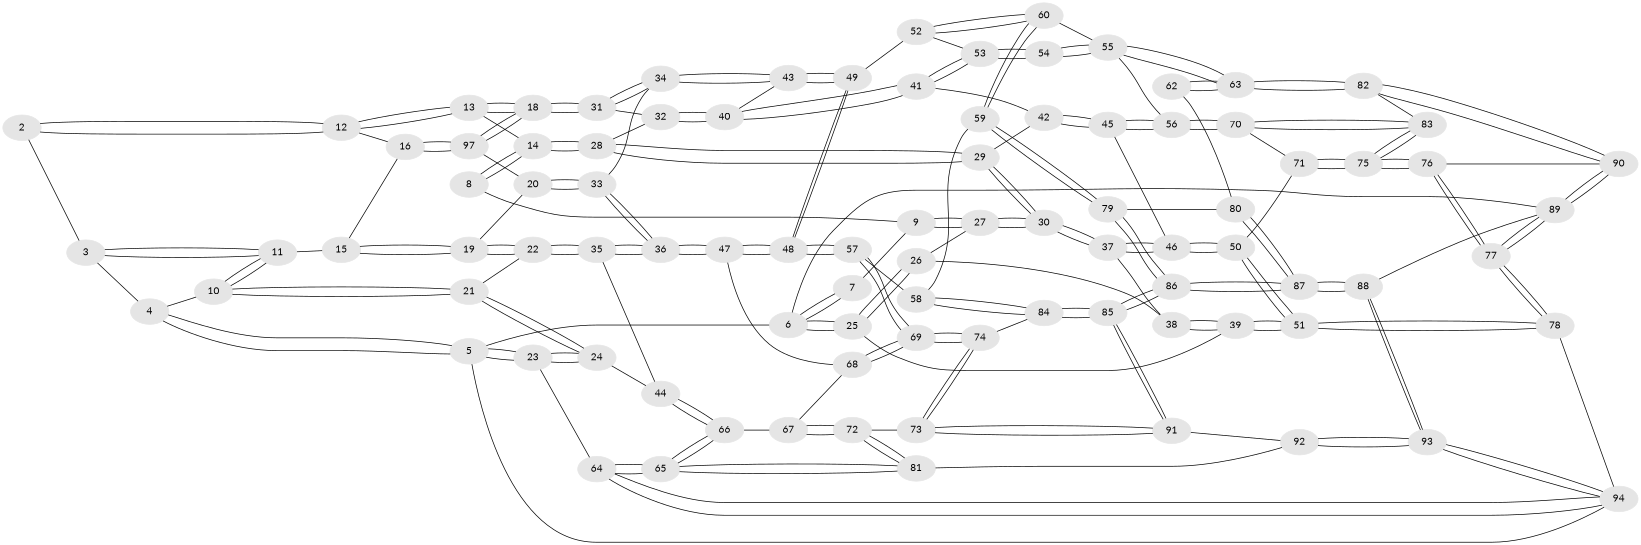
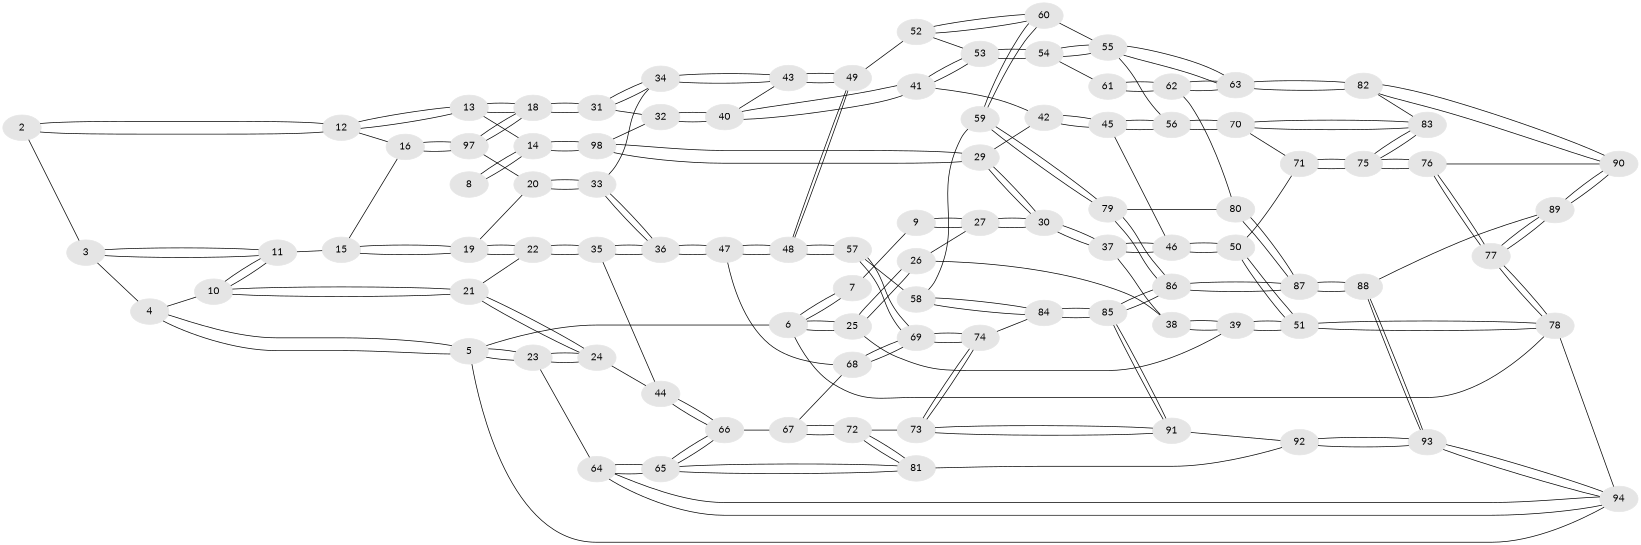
  graph {
    fontname=Lato
    rankdir=LR
    node [color=gray90 fontname=Lato style=filled]
    edge [fontname=Lato]
    2
    3
    12
    8
    9
    14
    4
    11
    13
    16
    5
    10
    15
    6
    23
    94
    21
    7
    25
    78
    24
    64
    26
    39
    27
-   28
+   28 [label=98]
    30
    22
    19
    18
    n31 [label=97]
    31
    29
    32
    20
    33
    34
    35
    36
    44
    65
    66
    38
    51
    37
    42
    40
    45
    46
    43
    41
    47
    49
    48
    68
    50
    53
    54
    56
    52
    67
    70
    71
    57
    69
    58
    60
    75
    55
+   61
    63
    62
    82
    83
    59
    84
    74
    79
    85
    80
    86
    87
    90
    81
    92
    72
    73
    76
    91
    77
    89
    88
    93
    2 -- 3
    2 -- 12
    2 -- 12
    3 -- 4
    3 -- 11
    3 -- 11
    12 -- 13
    12 -- 13
    12 -- 16
-   8 -- 9
    8 -- 14
    8 -- 14
    9 -- 27
    9 -- 27
    14 -- 28
    14 -- 28
    4 -- 5
    4 -- 5
    4 -- 10
    11 -- 15
    13 -- 14
    13 -- 18
    13 -- 18
    16 -- n31
    16 -- n31
    5 -- 6
    5 -- 23
    5 -- 23
    5 -- 94
    10 -- 11
    10 -- 11
    10 -- 21
    10 -- 21
    15 -- 16
    15 -- 19
    15 -- 19
    6 -- 7
    6 -- 7
    6 -- 25
    6 -- 25
-   6 -- 89
+   6 -- 78
    23 -- 24
    23 -- 24
    23 -- 64
    21 -- 24
    21 -- 24
    21 -- 22
    7 -- 9
    25 -- 26
    25 -- 26
    25 -- 39
    78 -- 94
    24 -- 44
    64 -- 94
    64 -- 94
    64 -- 65
    64 -- 65
    26 -- 27
    26 -- 38
    39 -- 51
    39 -- 51
    27 -- 30
    27 -- 30
    28 -- 29
    28 -- 29
    28 -- 32
    30 -- 37
    30 -- 37
    22 -- 35
    22 -- 35
    19 -- 22
    19 -- 22
    19 -- 20
    18 -- 31
    18 -- 31
    n31 -- 18
    n31 -- 18
    n31 -- 20
    31 -- 32
    31 -- 34
    31 -- 34
    29 -- 30
    29 -- 30
    29 -- 42
    32 -- 40
    32 -- 40
    20 -- 33
    20 -- 33
    33 -- 34
    33 -- 36
    33 -- 36
    34 -- 43
    34 -- 43
    35 -- 36
    35 -- 36
    35 -- 44
    36 -- 47
    36 -- 47
    44 -- 66
    44 -- 66
    65 -- 66
    65 -- 66
    65 -- 81
    65 -- 81
    66 -- 67
    38 -- 39
    38 -- 39
    51 -- 78
    51 -- 78
    37 -- 38
    37 -- 46
    37 -- 46
    42 -- 45
    42 -- 45
    40 -- 43
    40 -- 41
    40 -- 41
    45 -- 46
    45 -- 56
    45 -- 56
    46 -- 50
    46 -- 50
    43 -- 49
    43 -- 49
    41 -- 42
    41 -- 53
    41 -- 53
    47 -- 48
    47 -- 48
    47 -- 68
    49 -- 52
    48 -- 49
    48 -- 49
    48 -- 57
    48 -- 57
    68 -- 69
    68 -- 69
    50 -- 51
    50 -- 51
    50 -- 71
    53 -- 54
    53 -- 54
    54 -- 55
    54 -- 55
+   54 -- 61
    56 -- 70
    56 -- 70
    52 -- 53
    52 -- 60
    52 -- 60
    67 -- 68
    67 -- 72
    67 -- 72
    70 -- 71
    70 -- 83
    70 -- 83
    71 -- 75
    71 -- 75
    57 -- 69
    57 -- 69
    57 -- 58
    69 -- 74
    69 -- 74
    58 -- 59
    58 -- 84
    58 -- 84
    60 -- 55
    75 -- 83
    75 -- 83
    75 -- 76
    75 -- 76
    55 -- 56
    55 -- 63
    55 -- 63
+   61 -- 62
+   61 -- 62
    63 -- 82
    63 -- 82
    62 -- 63
    62 -- 63
    62 -- 80
    82 -- 83
    82 -- 90
    82 -- 90
    59 -- 60
    59 -- 60
    59 -- 79
    59 -- 79
    84 -- 85
    84 -- 85
    74 -- 84
    79 -- 80
    79 -- 86
    79 -- 86
    85 -- 86
    85 -- 86
    85 -- 91
    85 -- 91
    80 -- 87
    80 -- 87
    86 -- 87
    86 -- 87
    87 -- 88
    87 -- 88
    81 -- 92
    92 -- 93
    92 -- 93
    72 -- 81
    72 -- 81
    72 -- 73
    73 -- 74
    73 -- 74
    73 -- 91
    73 -- 91
    76 -- 90
    76 -- 77
    76 -- 77
    91 -- 92
    77 -- 78
    77 -- 78
    77 -- 89
    77 -- 89
    89 -- 90
    89 -- 90
    88 -- 89
    88 -- 93
    88 -- 93
    93 -- 94
    93 -- 94
  }
